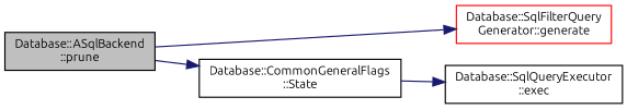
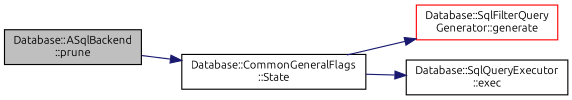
  digraph {
    fontname=Ubuntu
    rankdir=LR
    node [color=black fillcolor=white fontname=Ubuntu fontsize=10 shape=record style=filled]
    edge [color=midnightblue fontname=Ubuntu fontsize=10 labelfontname=Helvetica labelfontsize=10 style=solid]
    n1 [fillcolor=grey75 fontcolor=black height=0.2 label="Database::ASqlBackend\l::prune" width=0.4]
    n2 [color=red height=0.2 label="Database::SqlFilterQuery\lGenerator::generate" width=0.4]
    n3 [height=0.2 label="Database::CommonGeneralFlags\l::State" width=0.4]
    n4 [height=0.2 label="Database::SqlQueryExecutor\l::exec" width=0.4]
-   n1 -> n2
+   n3 -> n2
    n1 -> n3
    n3 -> n4
  }
